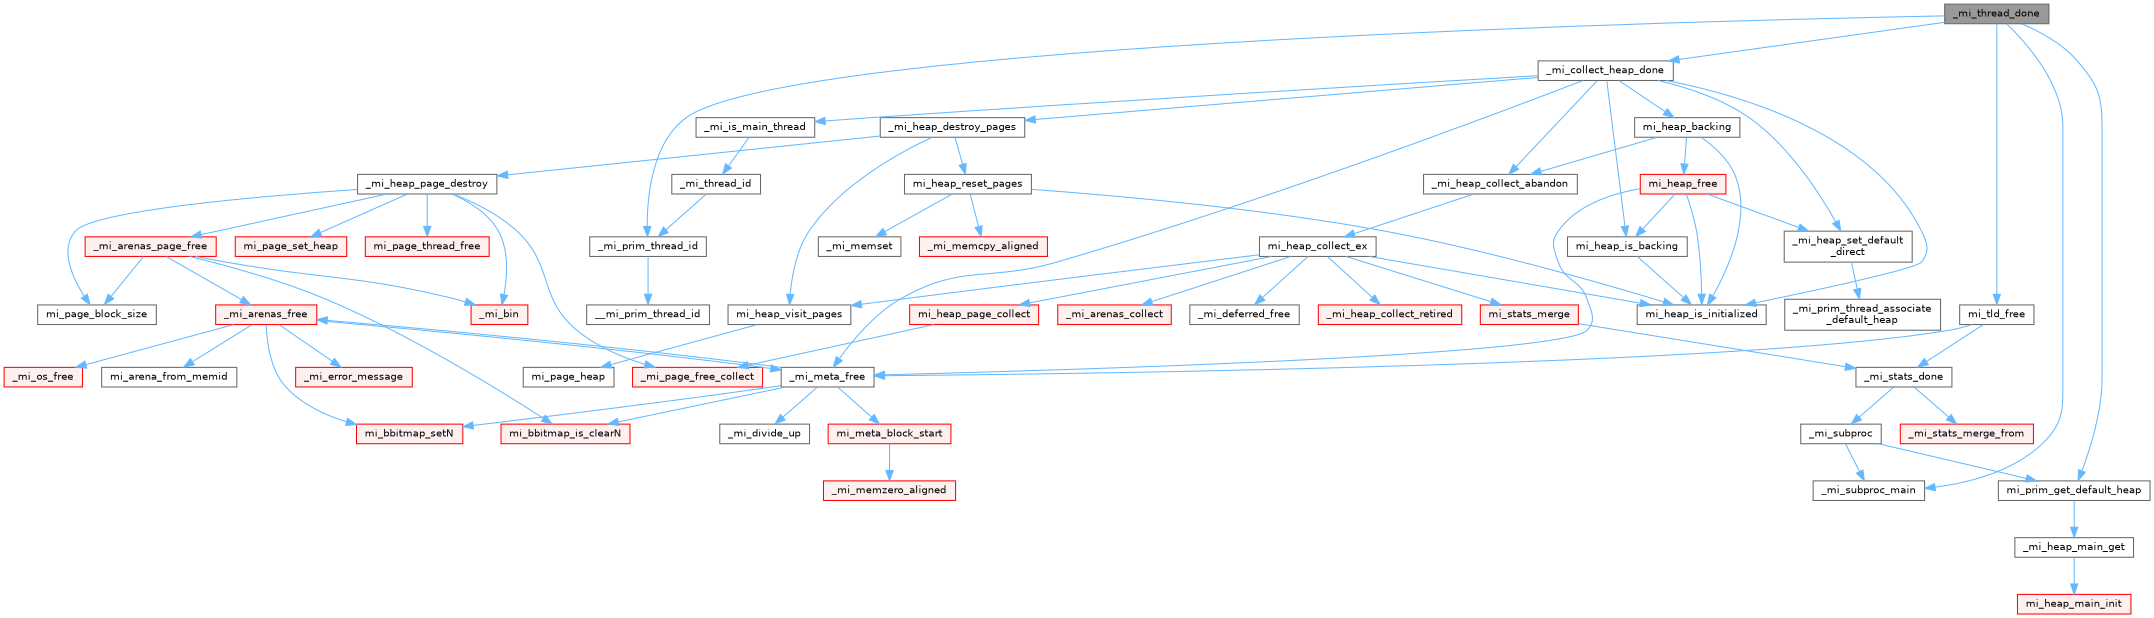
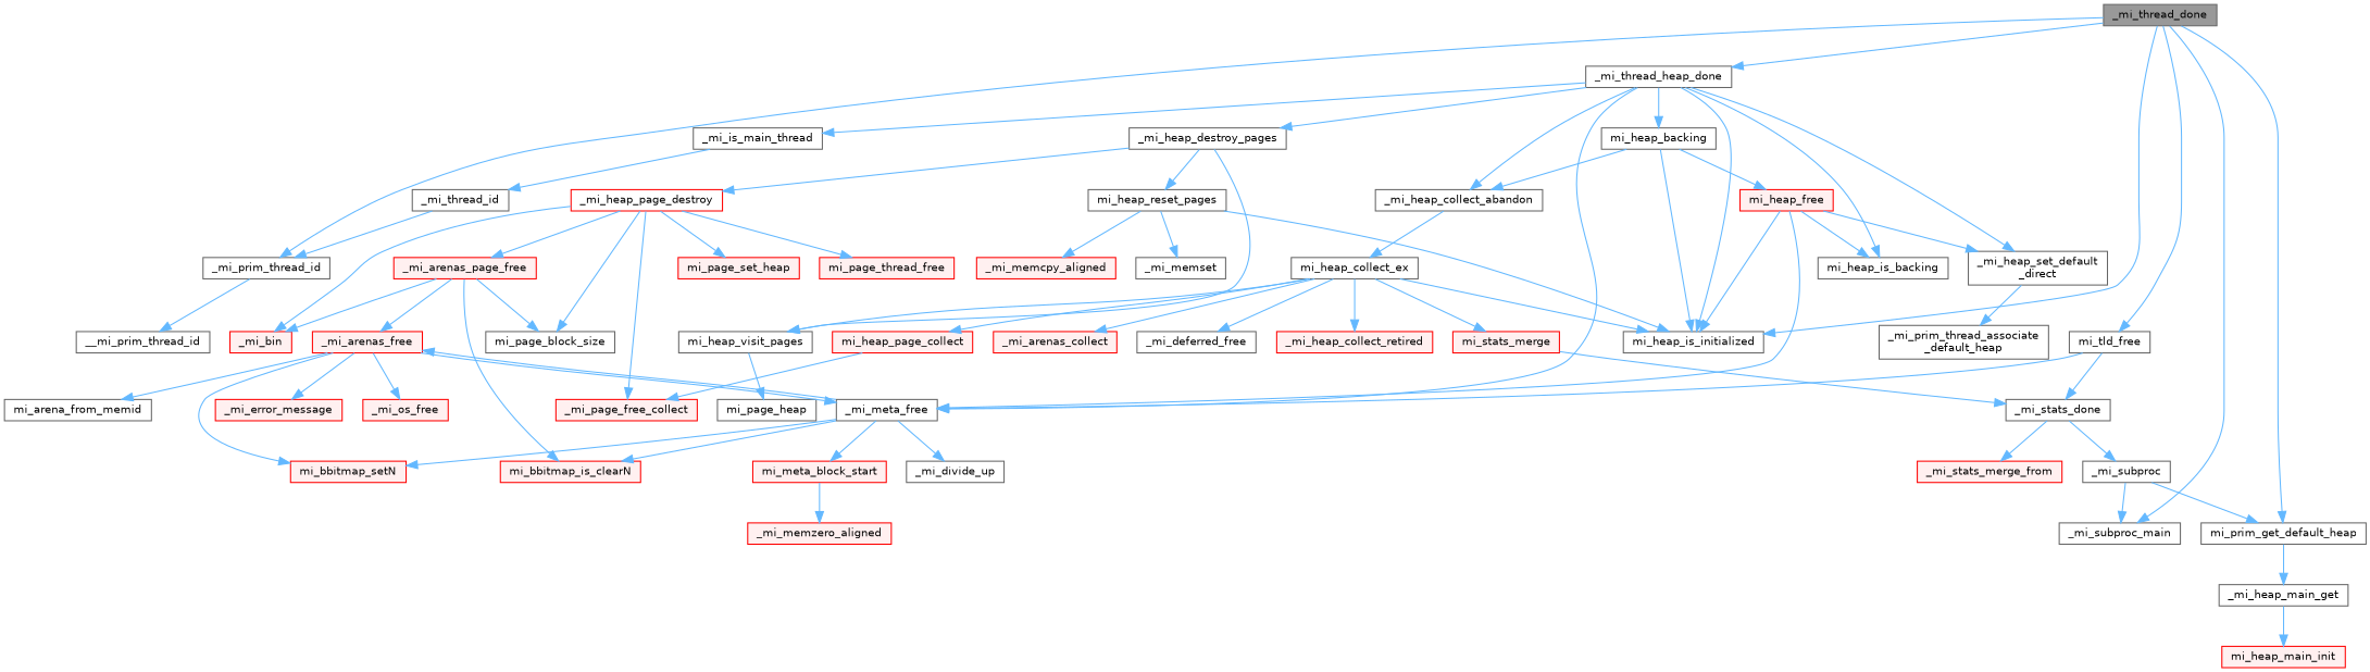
  digraph {
    rankdir=TB
    node [color=grey40 fillcolor=white fontname=Helvetica fontsize=10 shape=box style=filled]
    edge [color=steelblue1 fontname=Helvetica fontsize=10 labelfontname=Helvetica labelfontsize=10 style=solid]
    n1 [color=gray40 fillcolor=grey60 fontcolor=black height=0.2 label=_mi_thread_done width=0.4]
    n2 [height=0.2 label=_mi_prim_thread_id width=0.4]
    n3 [height=0.2 label=_mi_subproc_main width=0.4]
-   n4 [height=0.2 label=_mi_collect_heap_done width=0.4]
+   n4 [height=0.2 label=_mi_thread_heap_done width=0.4]
    n5 [height=0.2 label=mi_heap_is_initialized width=0.4]
    n6 [height=0.2 label=mi_prim_get_default_heap width=0.4]
    n7 [height=0.2 label=mi_tld_free width=0.4]
    n8 [height=0.2 label=__mi_prim_thread_id width=0.4]
    n9 [height=0.2 label=_mi_heap_collect_abandon width=0.4]
    n10 [height=0.2 label=_mi_heap_destroy_pages width=0.4]
    n11 [height=0.2 label=_mi_meta_free width=0.4]
    n12 [height=0.2 label="_mi_heap_set_default\l_direct" width=0.4]
    n13 [height=0.2 label=_mi_is_main_thread width=0.4]
    n14 [height=0.2 label=mi_heap_backing width=0.4]
    n15 [height=0.2 label=mi_heap_is_backing width=0.4]
    n16 [height=0.2 label=_mi_heap_main_get width=0.4]
    n17 [height=0.2 label=_mi_stats_done width=0.4]
    n18 [height=0.2 label=mi_heap_collect_ex width=0.4]
    n19 [height=0.2 label=mi_heap_visit_pages width=0.4]
-   n20 [height=0.2 label=_mi_heap_page_destroy width=0.4]
+   n20 [color=red height=0.2 label=_mi_heap_page_destroy width=0.4]
    n21 [height=0.2 label=mi_heap_reset_pages width=0.4]
    n22 [color=red fillcolor="#FFF0F0" height=0.2 label=_mi_arenas_free width=0.4]
    n23 [color=red fillcolor="#FFF0F0" height=0.2 label=mi_bbitmap_is_clearN width=0.4]
    n24 [color=red fillcolor="#FFF0F0" height=0.2 label=mi_bbitmap_setN width=0.4]
    n25 [height=0.2 label=_mi_divide_up width=0.4]
    n26 [color=red fillcolor="#FFF0F0" height=0.2 label=mi_meta_block_start width=0.4]
    n27 [height=0.2 label="_mi_prim_thread_associate\l_default_heap" width=0.4]
    n28 [height=0.2 label=_mi_thread_id width=0.4]
    n29 [color=red fillcolor="#FFF0F0" height=0.2 label=mi_heap_free width=0.4]
    n30 [color=red fillcolor="#FFF0F0" height=0.2 label=_mi_arenas_collect width=0.4]
    n31 [height=0.2 label=_mi_deferred_free width=0.4]
    n32 [color=red fillcolor="#FFF0F0" height=0.2 label=_mi_heap_collect_retired width=0.4]
    n33 [color=red fillcolor="#FFF0F0" height=0.2 label=mi_heap_page_collect width=0.4]
    n34 [color=red fillcolor="#FFF0F0" height=0.2 label=mi_stats_merge width=0.4]
    n35 [color=red fillcolor="#FFF0F0" height=0.2 label=_mi_page_free_collect width=0.4]
    n36 [height=0.2 label=mi_page_heap width=0.4]
    n37 [color=red fillcolor="#FFF0F0" height=0.2 label=_mi_stats_merge_from width=0.4]
    n38 [height=0.2 label=_mi_subproc width=0.4]
    n39 [color=red fillcolor="#FFF0F0" height=0.2 label=mi_heap_main_init width=0.4]
    n40 [color=red fillcolor="#FFF0F0" height=0.2 label=_mi_arenas_page_free width=0.4]
    n41 [color=red fillcolor="#FFF0F0" height=0.2 label=_mi_bin width=0.4]
    n42 [height=0.2 label=mi_page_block_size width=0.4]
    n43 [color=red fillcolor="#FFF0F0" height=0.2 label=mi_page_set_heap width=0.4]
    n44 [color=red fillcolor="#FFF0F0" height=0.2 label=mi_page_thread_free width=0.4]
    n45 [color=red fillcolor="#FFF0F0" height=0.2 label=_mi_memcpy_aligned width=0.4]
    n46 [height=0.2 label=_mi_memset width=0.4]
    n47 [color=red fillcolor="#FFF0F0" height=0.2 label=_mi_error_message width=0.4]
    n48 [color=red fillcolor="#FFF0F0" height=0.2 label=_mi_os_free width=0.4]
    n49 [height=0.2 label=mi_arena_from_memid width=0.4]
    n50 [color=red fillcolor="#FFF0F0" height=0.2 label=_mi_memzero_aligned width=0.4]
    n1 -> n2
    n1 -> n3
    n1 -> n4
-   n15 -> n5
+   n1 -> n5
    n1 -> n6
    n1 -> n7
    n2 -> n8
    n4 -> n5
    n4 -> n9
    n4 -> n10
    n4 -> n11
    n4 -> n12
    n4 -> n13
    n4 -> n14
    n4 -> n15
    n6 -> n16
    n7 -> n11
    n7 -> n17
    n9 -> n18
    n10 -> n19
    n10 -> n20
    n10 -> n21
    n11 -> n22
    n11 -> n23
    n11 -> n24
    n11 -> n25
    n11 -> n26
    n12 -> n27
    n13 -> n28
    n14 -> n5
    n14 -> n9
    n14 -> n29
    n16 -> n39
    n17 -> n37
    n17 -> n38
    n18 -> n5
    n18 -> n19
    n18 -> n30
    n18 -> n31
    n18 -> n32
    n18 -> n33
    n18 -> n34
    n19 -> n36
    n20 -> n35
    n20 -> n40
    n20 -> n41
    n20 -> n42
    n20 -> n43
    n20 -> n44
    n21 -> n5
    n21 -> n45
    n21 -> n46
    n22 -> n11
    n22 -> n24
    n22 -> n47
    n22 -> n48
    n22 -> n49
    n26 -> n50
    n28 -> n2
    n29 -> n5
    n29 -> n11
    n29 -> n12
    n29 -> n15
    n33 -> n35
    n34 -> n17
    n38 -> n3
    n38 -> n6
    n40 -> n22
    n40 -> n23
    n40 -> n41
    n40 -> n42
  }
